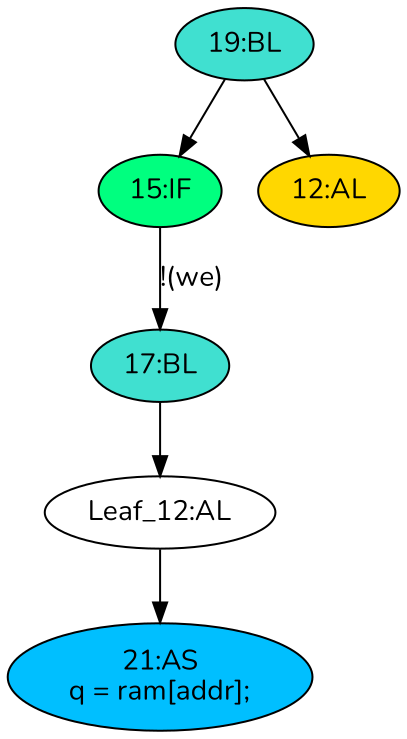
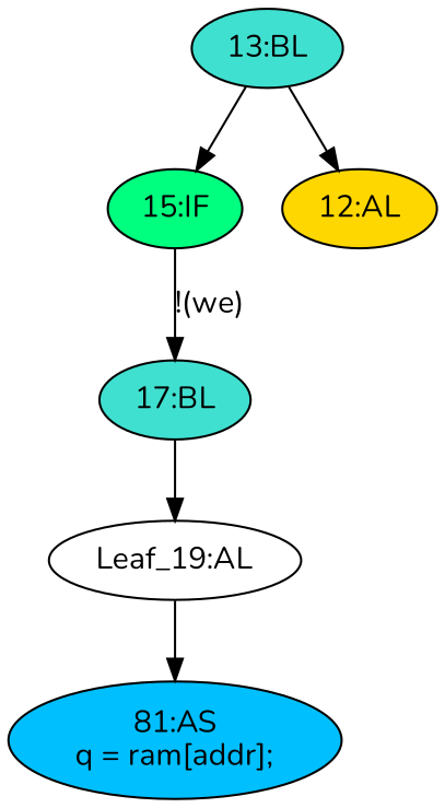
  strict digraph {
    fontname=Nunito
    node [fillcolor=turquoise fontname=Nunito statements="[]" style=filled typ=Block]
    edge [cond="[]" fontname=Nunito lineno=None]
    n1 [ast="<pyverilog.vparser.ast.Block object at 0x7f45dece33d0>" label="17:BL"]
-   n2 [def_var="['ram']" label="Leaf_12:AL" fillcolor="" statements="" style="" typ=""]
-   n3 [ast="<pyverilog.vparser.ast.Assign object at 0x7f45decf1650>" def_var="['q']" fillcolor=deepskyblue label="21:AS\nq = ram[addr];" typ=Assign use_var="['ram', 'addr']"]
-   n4 [ast="<pyverilog.vparser.ast.Block object at 0x7f45dece3610>" label="19:BL"]
+   n2 [def_var="['ram']" label="Leaf_19:AL" fillcolor="" statements="" style="" typ=""]
+   n3 [ast="<pyverilog.vparser.ast.Assign object at 0x7f45decf1650>" def_var="['q']" fillcolor=deepskyblue label="81:AS\nq = ram[addr];" typ=Assign use_var="['ram', 'addr']"]
+   n4 [ast="<pyverilog.vparser.ast.Block object at 0x7f45dece3610>" label="13:BL"]
    n5 [ast="<pyverilog.vparser.ast.IfStatement object at 0x7f45dec8ebd0>" fillcolor=springgreen label="15:IF" typ=IfStatement]
    n6 [ast="<pyverilog.vparser.ast.Always object at 0x7f45dece34d0>" clk_sens=True fillcolor=gold label="12:AL" sens="['clk']" typ=Always use_var="['we', 'data']"]
    n1 -> n2
    n2 -> n3 [cond="" lineno=""]
    n4 -> n5
    n4 -> n6
    n5 -> n1 [cond="['we']" label="!(we)" lineno=14]
  }
